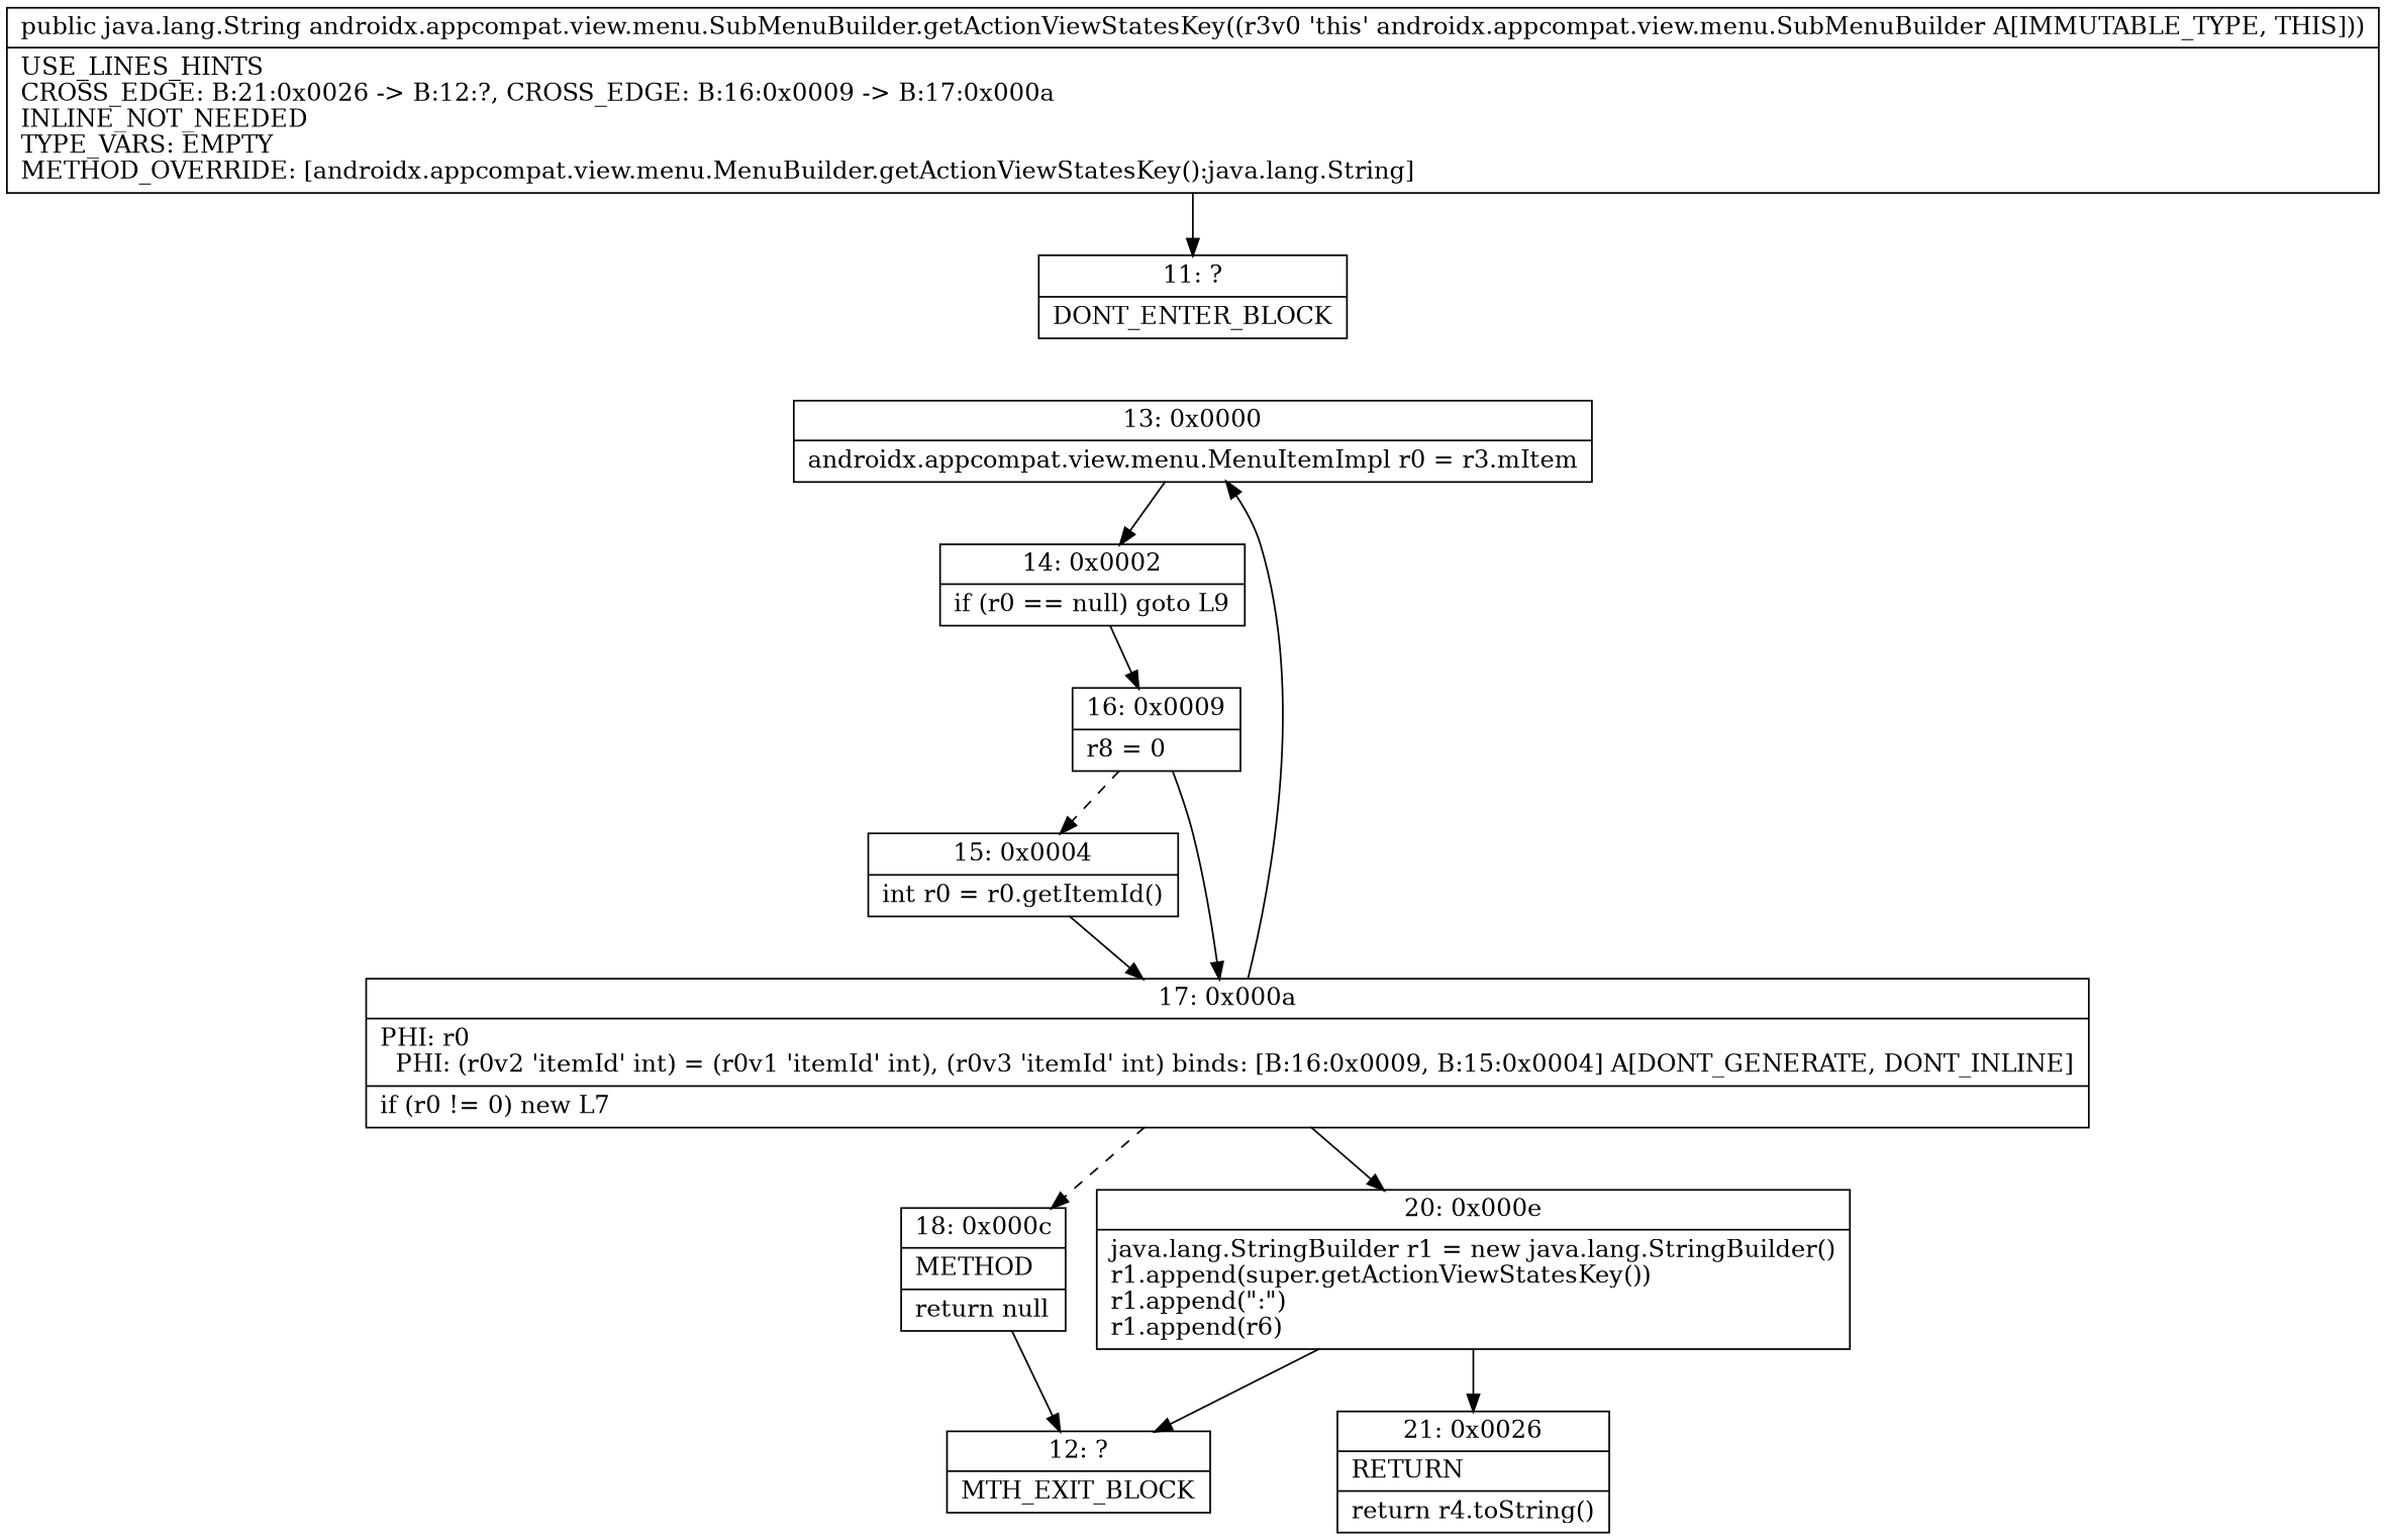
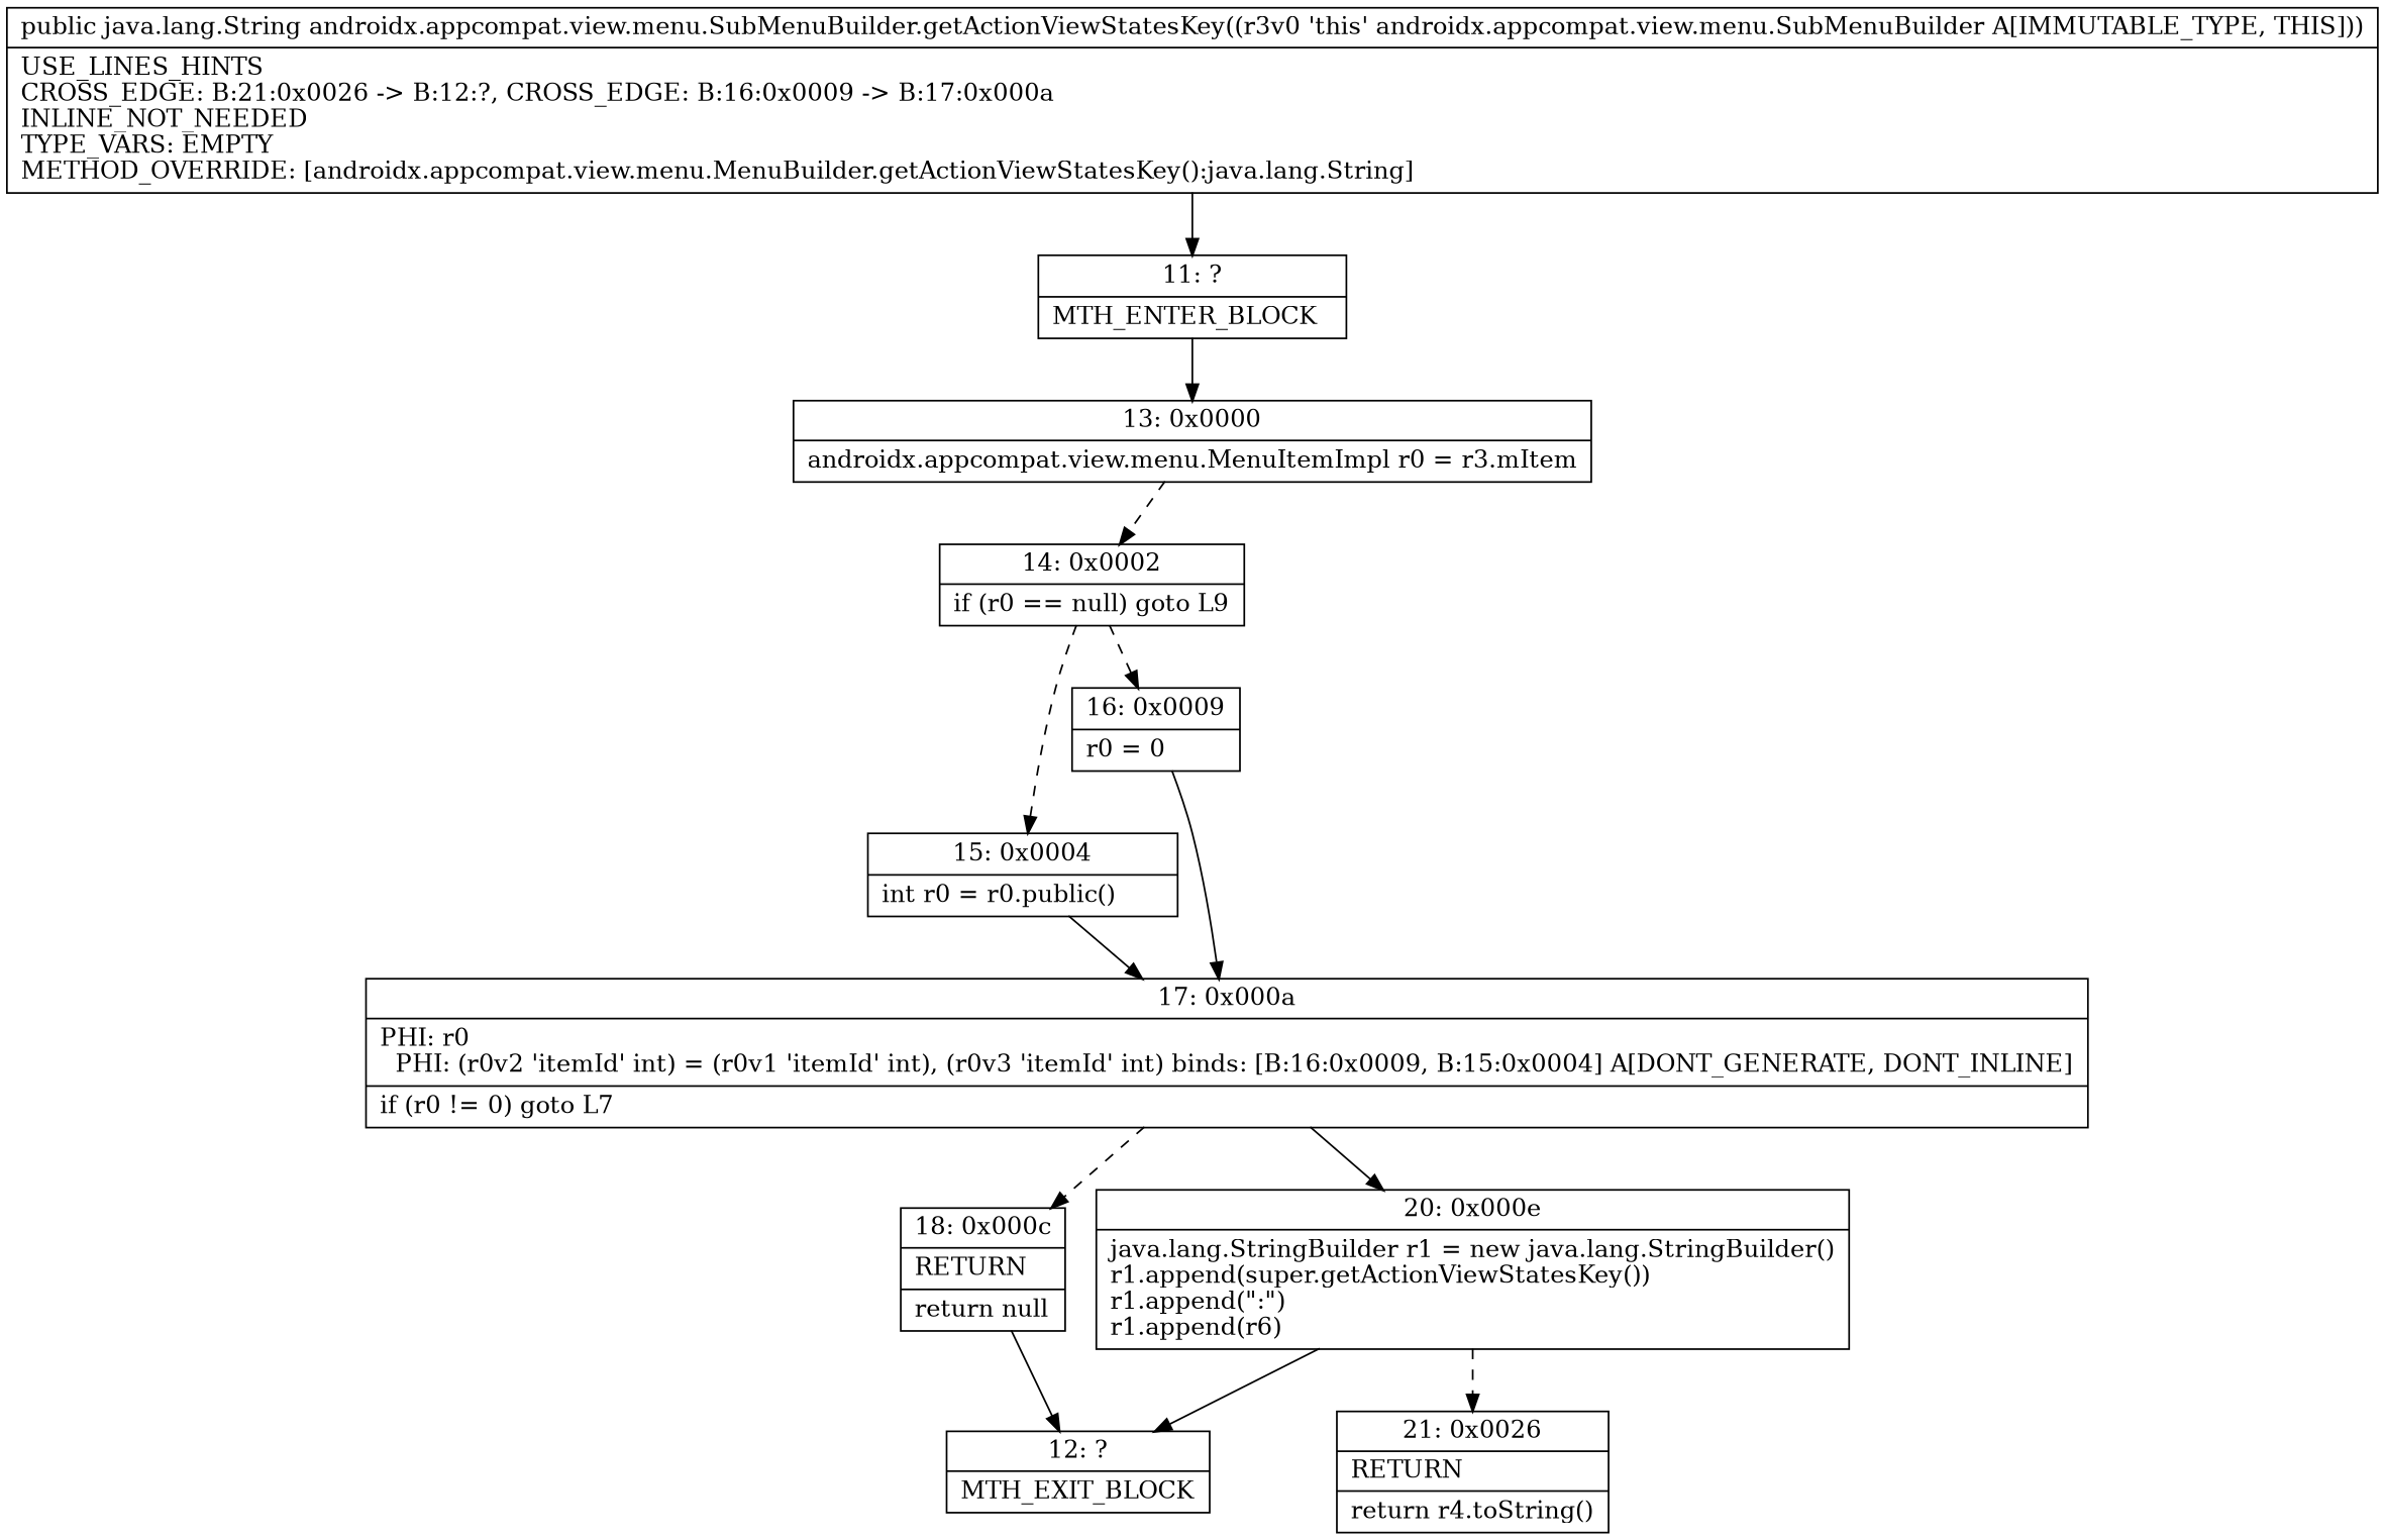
  digraph {
    node [shape=record]
-   n1 [label="{11\:\ ?|DONT_ENTER_BLOCK\l}"]
+   n1 [label="{11\:\ ?|MTH_ENTER_BLOCK\l}"]
    n2 [label="{13\:\ 0x0000|androidx.appcompat.view.menu.MenuItemImpl r0 = r3.mItem\l}"]
    n3 [label="{14\:\ 0x0002|if (r0 == null) goto L9\l}"]
-   n4 [label="{15\:\ 0x0004|int r0 = r0.getItemId()\l}"]
-   n5 [label="{16\:\ 0x0009|r8 = 0\l}"]
-   n6 [label="{17\:\ 0x000a|PHI: r0 \l  PHI: (r0v2 'itemId' int) = (r0v1 'itemId' int), (r0v3 'itemId' int) binds: [B:16:0x0009, B:15:0x0004] A[DONT_GENERATE, DONT_INLINE]\l|if (r0 != 0) new L7\l}"]
-   n7 [label="{18\:\ 0x000c|METHOD\l|return null\l}"]
+   n4 [label="{15\:\ 0x0004|int r0 = r0.public()\l}"]
+   n5 [label="{16\:\ 0x0009|r0 = 0\l}"]
+   n6 [label="{17\:\ 0x000a|PHI: r0 \l  PHI: (r0v2 'itemId' int) = (r0v1 'itemId' int), (r0v3 'itemId' int) binds: [B:16:0x0009, B:15:0x0004] A[DONT_GENERATE, DONT_INLINE]\l|if (r0 != 0) goto L7\l}"]
+   n7 [label="{18\:\ 0x000c|RETURN\l|return null\l}"]
    n8 [label="{20\:\ 0x000e|java.lang.StringBuilder r1 = new java.lang.StringBuilder()\lr1.append(super.getActionViewStatesKey())\lr1.append(\":\")\lr1.append(r6)\l}"]
    n9 [label="{12\:\ ?|MTH_EXIT_BLOCK\l}"]
    n10 [label="{21\:\ 0x0026|RETURN\l|return r4.toString()\l}"]
    n11 [label="{public java.lang.String androidx.appcompat.view.menu.SubMenuBuilder.getActionViewStatesKey((r3v0 'this' androidx.appcompat.view.menu.SubMenuBuilder A[IMMUTABLE_TYPE, THIS]))  | USE_LINES_HINTS\lCROSS_EDGE: B:21:0x0026 \-\> B:12:?, CROSS_EDGE: B:16:0x0009 \-\> B:17:0x000a\lINLINE_NOT_NEEDED\lTYPE_VARS: EMPTY\lMETHOD_OVERRIDE: [androidx.appcompat.view.menu.MenuBuilder.getActionViewStatesKey():java.lang.String]\l}"]
-   n6 -> n2
-   n2 -> n3
-   n5 -> n4 [style=dashed]
-   n3 -> n5
+   n1 -> n2
+   n2 -> n3 [style=dashed]
+   n3 -> n4 [style=dashed]
+   n3 -> n5 [style=dashed]
    n4 -> n6
    n5 -> n6
    n6 -> n7 [style=dashed]
    n6 -> n8
    n7 -> n9
    n8 -> n9
-   n8 -> n10
+   n8 -> n10 [style=dashed]
    n11 -> n1
  }
